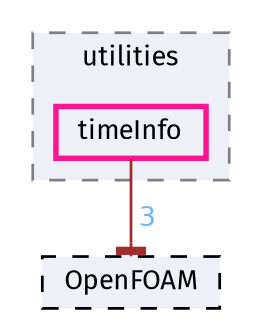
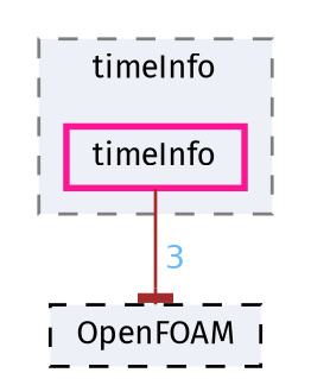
  digraph {
    compound=true
    fontname="Fira Sans"
    node [fillcolor="#edf0f7" fontname="Fira Sans" fontsize=10 shape=box]
    n1 [color=deeppink height=0.2 label=timeInfo style="filled,bold" width=0.4]
    n2 [color=black height=0.2 label=OpenFOAM style="filled,dashed" width=0.4]
    subgraph cluster_1 {
      bgcolor="#edf0f7"
      fontsize=10
-     label=utilities
+     label=timeInfo
      pencolor=grey50
      style="filled,dashed"
      n1
    }
    n1 -> n2 [color=brown fontcolor=steelblue1 fontname="Fira Sans" fontsize=10 headlabel=3 labeldistance=1.5 labelfontname=Helvetica labelfontsize=10 arrowhead=tee]
  }
